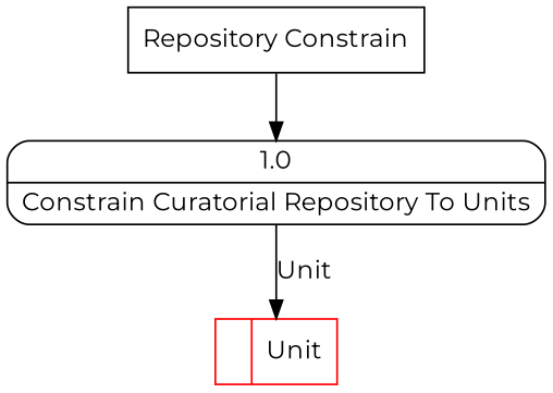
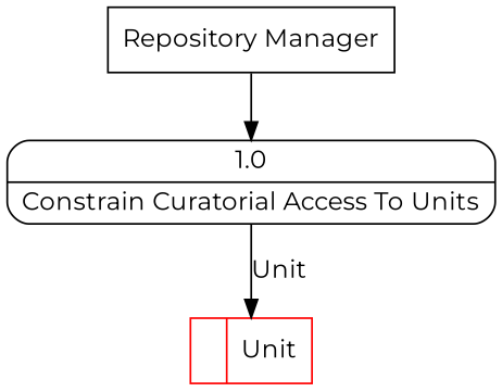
  digraph {
    fontname=Montserrat
    node [fontname=Montserrat]
    edge [fontname=Montserrat]
    n1 [color=red label="<f0>  |<f1> Unit " shape=record]
-   n2 [label="Repository Constrain" shape=box]
-   n3 [label="{<f0> 1.0|<f1> Constrain Curatorial Repository To Units }" shape=Mrecord]
+   n2 [label="Repository Manager" shape=box]
+   n3 [label="{<f0> 1.0|<f1> Constrain Curatorial Access To Units }" shape=Mrecord]
    n2 -> n3
    n3 -> n1 [label=Unit]
  }
